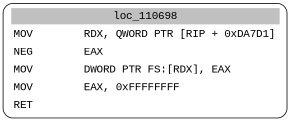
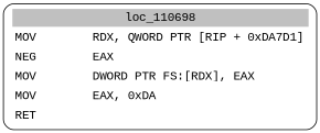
  digraph {
-   n1 [fontname="Courier New" label=<<table border="0" cellborder="0" cellpadding="3"><tr><td align="center" colspan="2" bgcolor="grey">loc_110698</td></tr><tr><td align="left">MOV        RDX, QWORD PTR [RIP + 0xDA7D1]</td></tr><tr><td align="left">NEG        EAX</td></tr><tr><td align="left">MOV        DWORD PTR FS:[RDX], EAX</td></tr><tr><td align="left">MOV        EAX, 0xFFFFFFFF</td></tr><tr><td align="left">RET        </td></tr></table>> shape=Mrecord]
+   n1 [fontname="Courier New" label=<<table border="0" cellborder="0" cellpadding="3"><tr><td align="center" colspan="2" bgcolor="grey">loc_110698</td></tr><tr><td align="left">MOV        RDX, QWORD PTR [RIP + 0xDA7D1]</td></tr><tr><td align="left">NEG        EAX</td></tr><tr><td align="left">MOV        DWORD PTR FS:[RDX], EAX</td></tr><tr><td align="left">MOV        EAX, 0xDA</td></tr><tr><td align="left">RET        </td></tr></table>> shape=Mrecord]
  }
